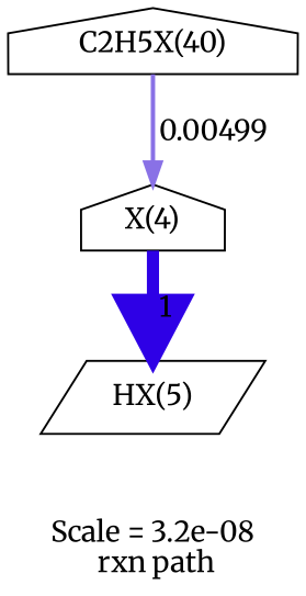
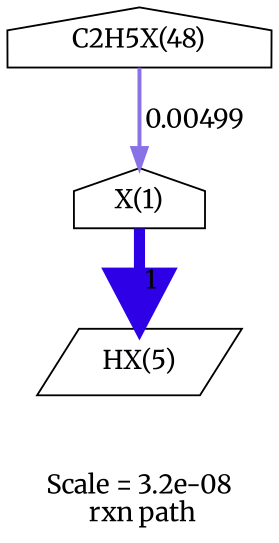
  digraph {
    fontname=Merriweather
    label="Scale = 3.2e-08\l rxn path"
    node [fontname=Merriweather shape=house]
    edge [fontname=Merriweather]
-   n1 [label="X(4)"]
+   n1 [label="X(1)"]
    n2 [label="HX(5)" shape=parallelogram]
-   n3 [label="C2H5X(40)"]
+   n3 [label="C2H5X(48)"]
    n1 -> n2 [arrowsize=3 color="0.7, 1.5, 0.9" label=" 1" style="setlinewidth(6)"]
    n3 -> n1 [arrowsize=1.07 color="0.7, 0.506, 0.9" label=" 0.00499" style="setlinewidth(2.14)"]
  }
